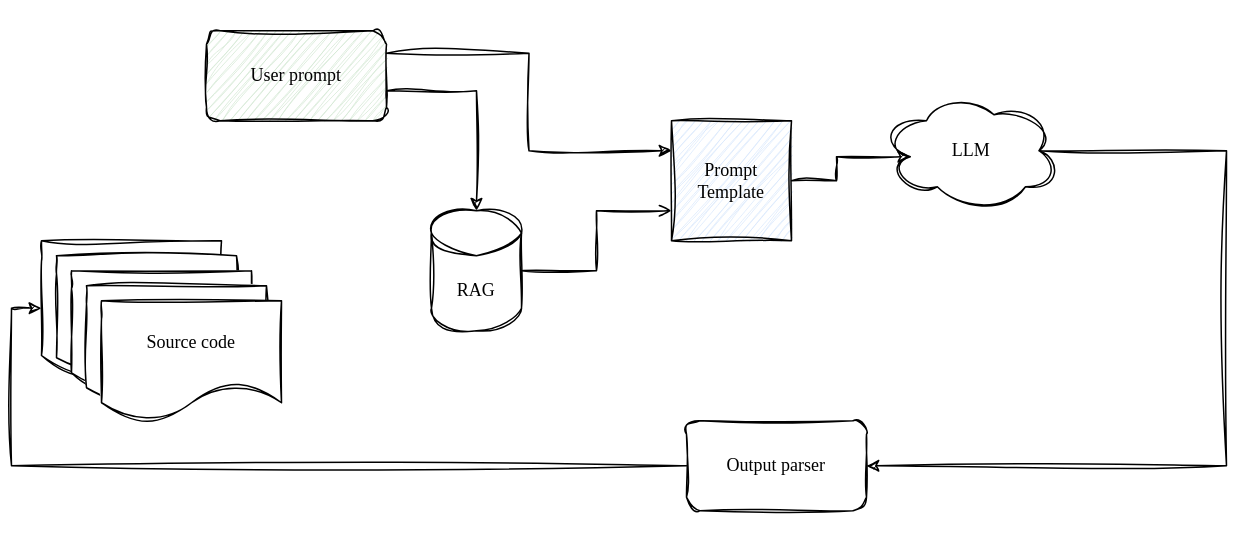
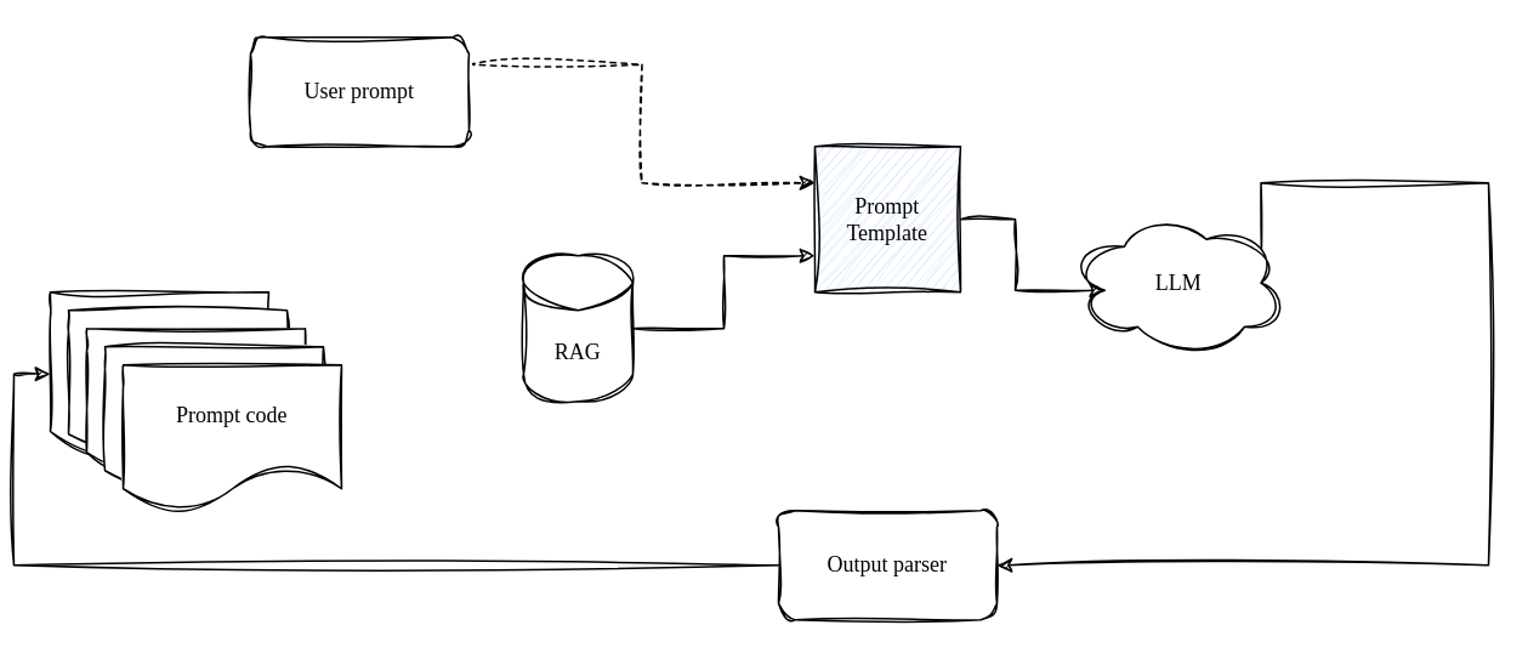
  <mxCell id="0" />
  <mxCell id="1" parent="0" />
- <mxCell id="2" style="edgeStyle=orthogonalEdgeStyle;rounded=0;sketch=1;hachureGap=4;jiggle=2;curveFitting=1;orthogonalLoop=1;jettySize=auto;html=1;exitX=1;exitY=0.25;exitDx=0;exitDy=0;entryX=0;entryY=0.25;entryDx=0;entryDy=0;fontFamily=Architects Daughter;fontSource=https%3A%2F%2Ffonts.googleapis.com%2Fcss%3Ffamily%3DArchitects%2BDaughter;" edge="1" parent="1" source="3" target="13"><mxGeometry relative="1" as="geometry" /></mxCell>
- <mxCell id="3" value="User prompt" style="rounded=1;whiteSpace=wrap;html=1;sketch=1;hachureGap=4;jiggle=2;curveFitting=1;fontFamily=Architects Daughter;fontSource=https%3A%2F%2Ffonts.googleapis.com%2Fcss%3Ffamily%3DArchitects%2BDaughter;fillColor=#d5e8d4;" vertex="1" parent="1"><mxGeometry x="130" y="20" width="120" height="60" as="geometry" /></mxCell>
- <mxCell id="4" style="edgeStyle=orthogonalEdgeStyle;rounded=0;sketch=1;hachureGap=4;jiggle=2;curveFitting=1;orthogonalLoop=1;jettySize=auto;html=1;exitX=1;exitY=0.5;exitDx=0;exitDy=0;exitPerimeter=0;entryX=0;entryY=0.75;entryDx=0;entryDy=0;fontFamily=Architects Daughter;fontSource=https%3A%2F%2Ffonts.googleapis.com%2Fcss%3Ffamily%3DArchitects%2BDaughter;endArrow=open;" edge="1" parent="1" source="5" target="13"><mxGeometry relative="1" as="geometry" /></mxCell>
+ <mxCell id="2" style="edgeStyle=orthogonalEdgeStyle;rounded=0;sketch=1;hachureGap=4;jiggle=2;curveFitting=1;orthogonalLoop=1;jettySize=auto;html=1;exitX=1;exitY=0.25;exitDx=0;exitDy=0;entryX=0;entryY=0.25;entryDx=0;entryDy=0;fontFamily=Architects Daughter;fontSource=https%3A%2F%2Ffonts.googleapis.com%2Fcss%3Ffamily%3DArchitects%2BDaughter;dashed=1;" edge="1" parent="1" source="3" target="13"><mxGeometry relative="1" as="geometry" /></mxCell>
+ <mxCell id="3" value="User prompt" style="rounded=1;whiteSpace=wrap;html=1;sketch=1;hachureGap=4;jiggle=2;curveFitting=1;fontFamily=Architects Daughter;fontSource=https%3A%2F%2Ffonts.googleapis.com%2Fcss%3Ffamily%3DArchitects%2BDaughter;" vertex="1" parent="1"><mxGeometry x="130" y="20" width="120" height="60" as="geometry" /></mxCell>
+ <mxCell id="4" style="edgeStyle=orthogonalEdgeStyle;rounded=0;sketch=1;hachureGap=4;jiggle=2;curveFitting=1;orthogonalLoop=1;jettySize=auto;html=1;exitX=1;exitY=0.5;exitDx=0;exitDy=0;exitPerimeter=0;entryX=0;entryY=0.75;entryDx=0;entryDy=0;fontFamily=Architects Daughter;fontSource=https%3A%2F%2Ffonts.googleapis.com%2Fcss%3Ffamily%3DArchitects%2BDaughter;" edge="1" parent="1" source="5" target="13"><mxGeometry relative="1" as="geometry" /></mxCell>
  <mxCell id="5" value="RAG" style="shape=cylinder3;whiteSpace=wrap;html=1;boundedLbl=1;backgroundOutline=1;size=15;sketch=1;hachureGap=4;jiggle=2;curveFitting=1;fontFamily=Architects Daughter;fontSource=https%3A%2F%2Ffonts.googleapis.com%2Fcss%3Ffamily%3DArchitects%2BDaughter;" vertex="1" parent="1"><mxGeometry x="280" y="140" width="60" height="80" as="geometry" /></mxCell>
  <mxCell id="6" value="" style="shape=document;whiteSpace=wrap;html=1;boundedLbl=1;sketch=1;hachureGap=4;jiggle=2;curveFitting=1;fontFamily=Architects Daughter;fontSource=https%3A%2F%2Ffonts.googleapis.com%2Fcss%3Ffamily%3DArchitects%2BDaughter;" vertex="1" parent="1"><mxGeometry x="20" y="160" width="120" height="90" as="geometry" /></mxCell>
  <mxCell id="7" value="" style="shape=document;whiteSpace=wrap;html=1;boundedLbl=1;sketch=1;hachureGap=4;jiggle=2;curveFitting=1;fontFamily=Architects Daughter;fontSource=https%3A%2F%2Ffonts.googleapis.com%2Fcss%3Ffamily%3DArchitects%2BDaughter;" vertex="1" parent="1"><mxGeometry x="30" y="170" width="120" height="80" as="geometry" /></mxCell>
  <mxCell id="8" value="" style="shape=document;whiteSpace=wrap;html=1;boundedLbl=1;sketch=1;hachureGap=4;jiggle=2;curveFitting=1;fontFamily=Architects Daughter;fontSource=https%3A%2F%2Ffonts.googleapis.com%2Fcss%3Ffamily%3DArchitects%2BDaughter;" vertex="1" parent="1"><mxGeometry x="40" y="180" width="120" height="80" as="geometry" /></mxCell>
  <mxCell id="9" value="" style="shape=document;whiteSpace=wrap;html=1;boundedLbl=1;sketch=1;hachureGap=4;jiggle=2;curveFitting=1;fontFamily=Architects Daughter;fontSource=https%3A%2F%2Ffonts.googleapis.com%2Fcss%3Ffamily%3DArchitects%2BDaughter;" vertex="1" parent="1"><mxGeometry x="50" y="190" width="120" height="80" as="geometry" /></mxCell>
- <mxCell id="10" value="Source code" style="shape=document;whiteSpace=wrap;html=1;boundedLbl=1;sketch=1;hachureGap=4;jiggle=2;curveFitting=1;fontFamily=Architects Daughter;fontSource=https%3A%2F%2Ffonts.googleapis.com%2Fcss%3Ffamily%3DArchitects%2BDaughter;" vertex="1" parent="1"><mxGeometry x="60" y="200" width="120" height="80" as="geometry" /></mxCell>
+ <mxCell id="10" value="Prompt code" style="shape=document;whiteSpace=wrap;html=1;boundedLbl=1;sketch=1;hachureGap=4;jiggle=2;curveFitting=1;fontFamily=Architects Daughter;fontSource=https%3A%2F%2Ffonts.googleapis.com%2Fcss%3Ffamily%3DArchitects%2BDaughter;" vertex="1" parent="1"><mxGeometry x="60" y="200" width="120" height="80" as="geometry" /></mxCell>
  <mxCell id="11" style="edgeStyle=orthogonalEdgeStyle;rounded=0;sketch=1;hachureGap=4;jiggle=2;curveFitting=1;orthogonalLoop=1;jettySize=auto;html=1;exitX=0.875;exitY=0.5;exitDx=0;exitDy=0;exitPerimeter=0;entryX=1;entryY=0.5;entryDx=0;entryDy=0;fontFamily=Architects Daughter;fontSource=https%3A%2F%2Ffonts.googleapis.com%2Fcss%3Ffamily%3DArchitects%2BDaughter;" edge="1" parent="1" source="12" target="16"><mxGeometry relative="1" as="geometry"><Array as="points"><mxPoint x="810" y="100" /><mxPoint x="810" y="310" /></Array></mxGeometry></mxCell>
- <mxCell id="12" value="LLM" style="ellipse;shape=cloud;whiteSpace=wrap;html=1;sketch=1;hachureGap=4;jiggle=2;curveFitting=1;fontFamily=Architects Daughter;fontSource=https%3A%2F%2Ffonts.googleapis.com%2Fcss%3Ffamily%3DArchitects%2BDaughter;" vertex="1" parent="1"><mxGeometry x="580" y="60" width="120" height="80" as="geometry" /></mxCell>
+ <mxCell id="12" value="LLM" style="ellipse;shape=cloud;whiteSpace=wrap;html=1;sketch=1;hachureGap=4;jiggle=2;curveFitting=1;fontFamily=Architects Daughter;fontSource=https%3A%2F%2Ffonts.googleapis.com%2Fcss%3Ffamily%3DArchitects%2BDaughter;" vertex="1" parent="1"><mxGeometry x="580" y="115" width="120" height="80" as="geometry" /></mxCell>
  <mxCell id="13" value="Prompt&lt;div&gt;Template&lt;/div&gt;" style="whiteSpace=wrap;html=1;aspect=fixed;sketch=1;hachureGap=4;jiggle=2;curveFitting=1;fontFamily=Architects Daughter;fontSource=https%3A%2F%2Ffonts.googleapis.com%2Fcss%3Ffamily%3DArchitects%2BDaughter;fillColor=#dae8fc;" vertex="1" parent="1"><mxGeometry x="440" y="80" width="80" height="80" as="geometry" /></mxCell>
  <mxCell id="14" style="edgeStyle=orthogonalEdgeStyle;rounded=0;sketch=1;hachureGap=4;jiggle=2;curveFitting=1;orthogonalLoop=1;jettySize=auto;html=1;exitX=1;exitY=0.5;exitDx=0;exitDy=0;entryX=0.16;entryY=0.55;entryDx=0;entryDy=0;entryPerimeter=0;fontFamily=Architects Daughter;fontSource=https%3A%2F%2Ffonts.googleapis.com%2Fcss%3Ffamily%3DArchitects%2BDaughter;" edge="1" parent="1" source="13" target="12"><mxGeometry relative="1" as="geometry" /></mxCell>
  <mxCell id="15" style="edgeStyle=orthogonalEdgeStyle;rounded=0;sketch=1;hachureGap=4;jiggle=2;curveFitting=1;orthogonalLoop=1;jettySize=auto;html=1;entryX=0;entryY=0.5;entryDx=0;entryDy=0;fontFamily=Architects Daughter;fontSource=https%3A%2F%2Ffonts.googleapis.com%2Fcss%3Ffamily%3DArchitects%2BDaughter;" edge="1" parent="1" source="16" target="6"><mxGeometry relative="1" as="geometry" /></mxCell>
- <mxCell id="16" value="Output parser" style="rounded=1;whiteSpace=wrap;html=1;sketch=1;hachureGap=4;jiggle=2;curveFitting=1;fontFamily=Architects Daughter;fontSource=https%3A%2F%2Ffonts.googleapis.com%2Fcss%3Ffamily%3DArchitects%2BDaughter;" vertex="1" parent="1"><mxGeometry x="450" y="280" width="120" height="60" as="geometry" /></mxCell>
- <mxCell id="17" style="edgeStyle=orthogonalEdgeStyle;rounded=0;sketch=1;hachureGap=4;jiggle=2;curveFitting=1;orthogonalLoop=1;jettySize=auto;html=1;exitX=1;exitY=0.75;exitDx=0;exitDy=0;entryX=0.5;entryY=0;entryDx=0;entryDy=0;entryPerimeter=0;fontFamily=Architects Daughter;fontSource=https%3A%2F%2Ffonts.googleapis.com%2Fcss%3Ffamily%3DArchitects%2BDaughter;" edge="1" parent="1" source="3" target="5"><mxGeometry relative="1" as="geometry"><Array as="points"><mxPoint x="250" y="60" /><mxPoint x="310" y="60" /></Array></mxGeometry></mxCell>
+ <mxCell id="16" value="Output parser" style="rounded=1;whiteSpace=wrap;html=1;sketch=1;hachureGap=4;jiggle=2;curveFitting=1;fontFamily=Architects Daughter;fontSource=https%3A%2F%2Ffonts.googleapis.com%2Fcss%3Ffamily%3DArchitects%2BDaughter;" vertex="1" parent="1"><mxGeometry x="420" y="280" width="120" height="60" as="geometry" /></mxCell>
